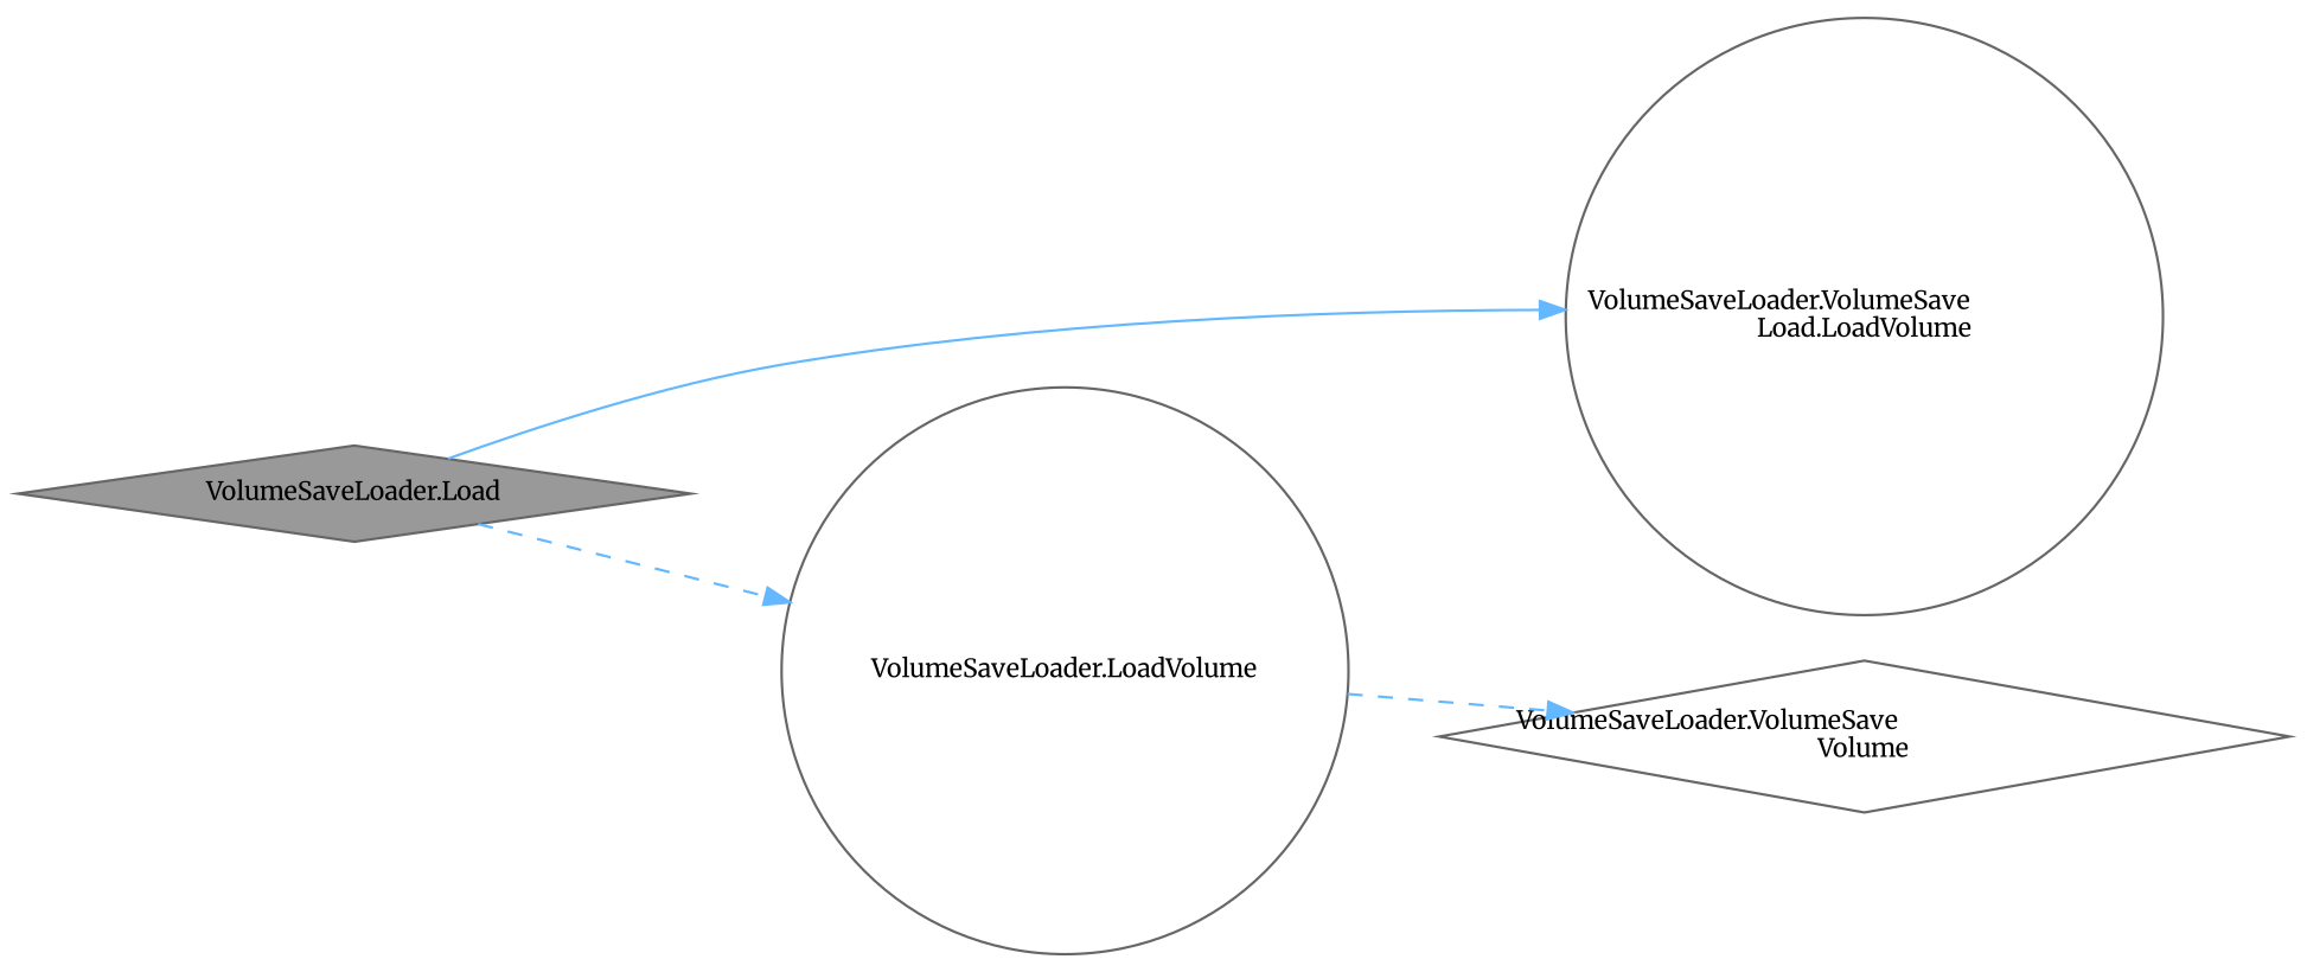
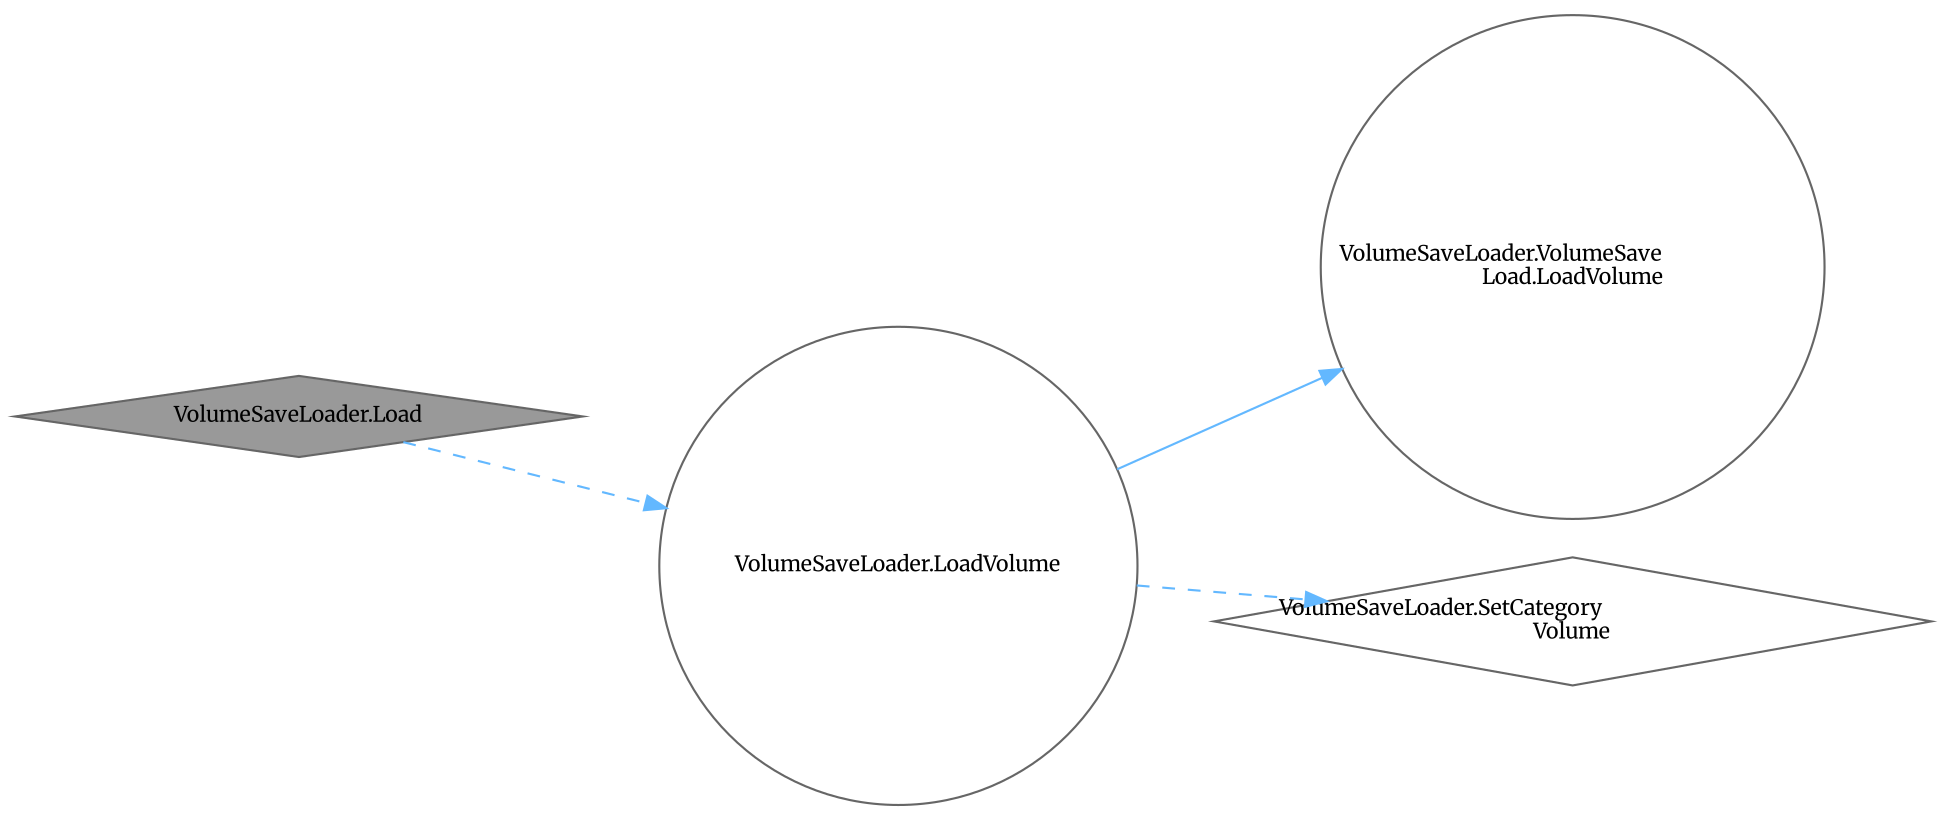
  digraph {
    fontname=Merriweather
    rankdir=LR
    node [color=grey40 fillcolor=white fontname=Merriweather fontsize=10 shape=diamond style=filled]
    edge [color=steelblue1 fontname=Merriweather fontsize=10 labelfontname=Helvetica labelfontsize=10 style=dashed]
    n1 [color=gray40 fillcolor=grey60 fontcolor=black height=0.2 label="VolumeSaveLoader.Load" width=0.4]
    n2 [height=0.2 label="VolumeSaveLoader.LoadVolume" shape=circle width=0.4]
    n3 [height=0.2 label="VolumeSaveLoader.VolumeSave\lLoad.LoadVolume" shape=circle width=0.4]
-   n4 [height=0.2 label="VolumeSaveLoader.VolumeSave\lVolume" width=0.4]
+   n4 [height=0.2 label="VolumeSaveLoader.SetCategory\lVolume" width=0.4]
    n1 -> n2
-   n1 -> n3 [style=solid]
+   n2 -> n3 [style=solid]
    n2 -> n4
  }
